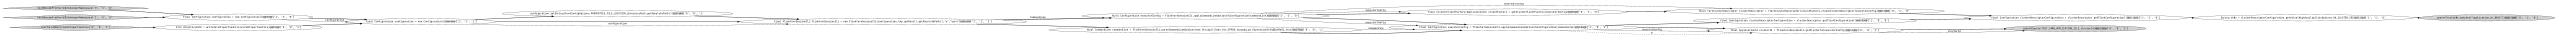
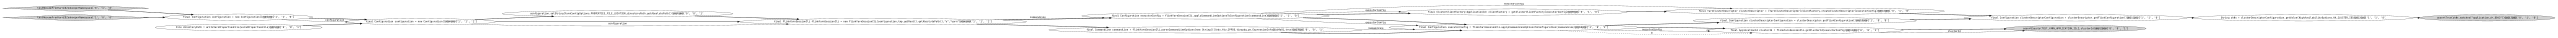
  digraph {
    rankdir=LR
    fontname="JetBrains Mono"
    node [fillcolor=white shape=ellipse style=filled fontname="JetBrains Mono"]
    edge [style=bold fontname="JetBrains Mono"]
    n1 [fillcolor=lightgray label="testResumeFromYarnIDZookeeperNamespace['1', '0', '0']" shape=diamond]
    n2 [label="final Configuration configuration = new Configuration()@@@3@@@['1', '1', '0']"]
    n3 [label="configuration.setString(YarnConfigOptions.PROPERTIES_FILE_LOCATION,directoryPath.getAbsolutePath())@@@5@@@['0', '0', '1']"]
    n4 [label="final FlinkYarnSessionCli flinkYarnSessionCli = new FlinkYarnSessionCli(configuration,tmp.getRoot().getAbsolutePath(),\"y\",\"yarn\")@@@6@@@['1', '1', '1']"]
    n5 [label="final Configuration executorConfig = flinkYarnSessionCli.applyCommandLineOptionsToConfiguration(commandLine)@@@10@@@['1', '0', '1']"]
    n6 [label="final Configuration clusterDescriptorConfiguration = clusterDescriptor.getFlinkConfiguration()@@@10@@@['1', '0', '0']"]
    n7 [label="final ApplicationId clusterId = flinkYarnSessionCli.getClusterId(executorConfig)@@@11@@@['0', '0', '1']"]
    n8 [label="final YarnClusterDescriptor clusterDescriptor = (YarnClusterDescriptor)clientFactory.createClusterDescriptor(executorConfig)@@@10@@@['0', '1', '0']"]
    n9 [label="final Configuration clusterDescriptorConfiguration = clusterDescriptor.getFlinkConfiguration()@@@11@@@['1', '1', '0']"]
    n10 [fillcolor=lightgray label="assertTrue(zkNs.matches(\"application_\d+_0042\"))@@@13@@@['0', '1', '0']"]
-   n11 [fillcolor=lightgray label="testYarnIDOverridesPropertiesFile['0', '0', '1']" shape=diamond]
    n12 [label="File directoryPath = writeYarnPropertiesFile(validPropertiesFile)@@@3@@@['0', '0', '1']"]
    n13 [label="String zkNs = clusterDescriptorConfiguration.getValue(HighAvailabilityOptions.HA_CLUSTER_ID)@@@12@@@['1', '1', '0']"]
    n14 [label="final CommandLine commandLine = flinkYarnSessionCli.parseCommandLineOptions(new String((((edu.fdu.CPPDG.tinypdg.pe.ExpressionInfo@1bb9a01,true)@@@7@@@['0', '0', '1']"]
    n15 [label="final Configuration executorConfig = flinkYarnSessionCli.applyCommandLineOptionsToConfiguration(commandLine)@@@8@@@['1', '1', '0']"]
    n16 [label="final Configuration configuration = new Configuration()@@@4@@@['1', '1', '1']"]
    n17 [fillcolor=lightgray label="assertEquals(TEST_YARN_APPLICATION_ID_2,clusterId)@@@12@@@['0', '0', '1']"]
    n18 [label="final ClusterClientFactory<ApplicationId> clientFactory = getClusterClientFactory(executorConfig)@@@9@@@['0', '1', '0']"]
    n19 [fillcolor=lightgray label="testResumeFromYarnIDZookeeperNamespace['0', '1', '0']" shape=diamond]
    n1 -> n2
    n2 -> n16 [label=configuration style=solid]
    n2 -> n16
    n3 -> n4
    n4 -> n14
    n4 -> n15
    n4 -> n15 [label=commandLine style=solid]
    n5 -> n6
    n5 -> n7
    n5 -> n7 [label=executorConfig style=solid]
    n5 -> n7 [label=0 style=dashed]
    n6 -> n9
    n7 -> n17 [label=clusterId style=solid]
    n7 -> n17
    n8 -> n9
    n9 -> n13
-   n11 -> n12
    n12 -> n16
    n13 -> n10
    n14 -> n5
    n14 -> n5 [label=commandLine style=solid]
    n15 -> n5
    n15 -> n5 [label=executorConfig style=solid]
    n15 -> n8 [label=executorConfig style=solid]
    n15 -> n18 [label=executorConfig style=solid]
    n15 -> n18
    n16 -> n3
    n16 -> n4
    n16 -> n4 [label=configuration style=solid]
    n18 -> n8
    n19 -> n2
  }
